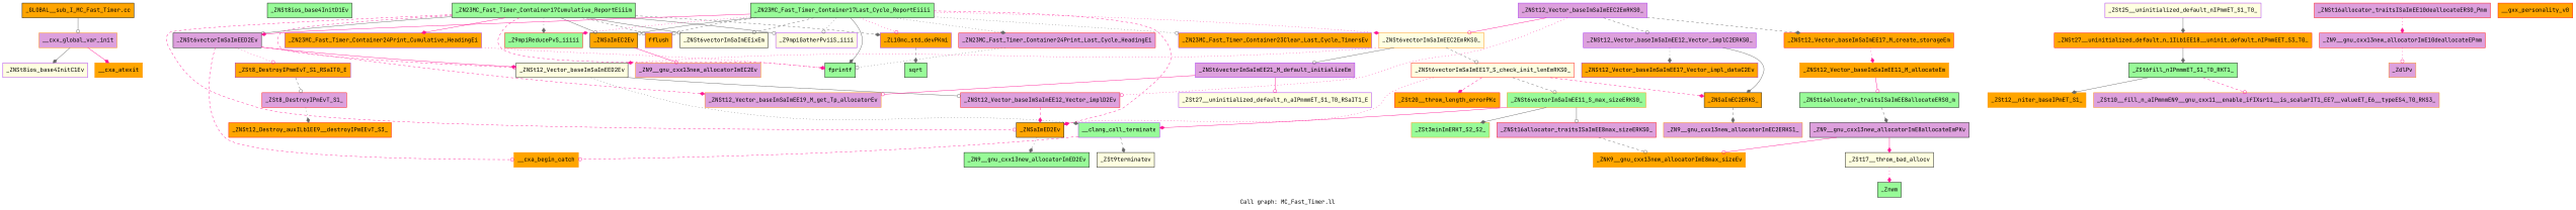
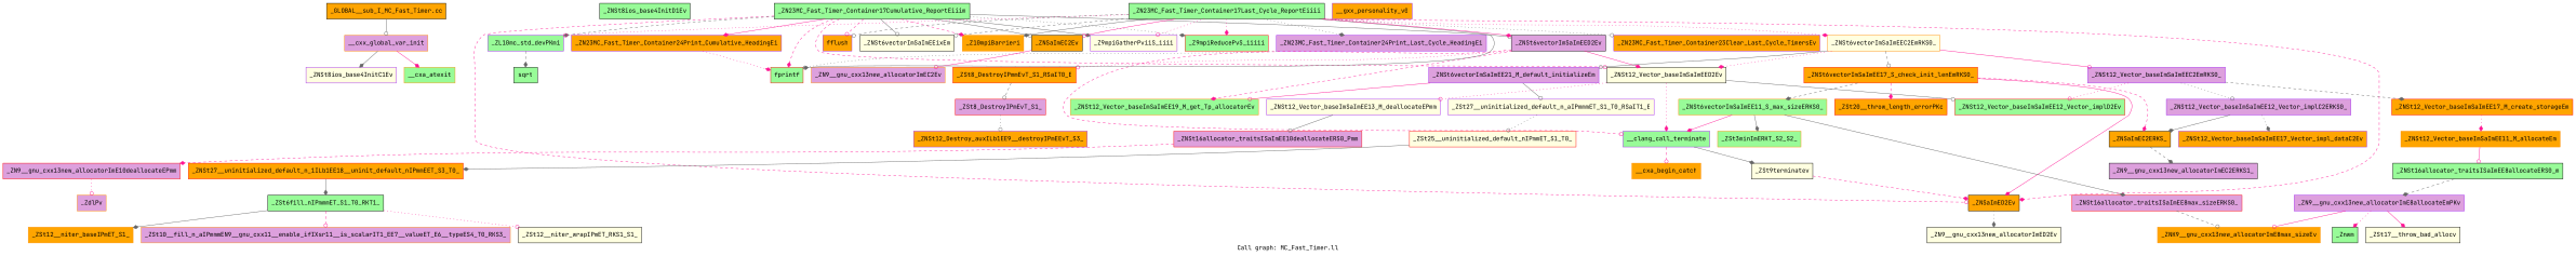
  digraph {
    fontname="JetBrains Mono"
    label="Call graph: MC_Fast_Timer.ll"
    node [color=black fillcolor=orange fontname="JetBrains Mono" shape=record style=filled]
    edge [arrowhead=diamond color=gray40 fontname="JetBrains Mono" style=solid]
    n1 [color=darkorange fillcolor=plum label="{__cxx_global_var_init}"]
    n2 [color=purple fillcolor=lightyellow label="{_ZNSt8ios_base4InitC1Ev}"]
-   n3 [color=darkorange label="{__cxa_atexit}"]
+   n3 [color=darkorange fillcolor=palegreen label="{__cxa_atexit}"]
    n4 [fillcolor=palegreen label="{_ZNSt8ios_base4InitD1Ev}"]
-   n5 [color=red fillcolor=plum label="{_ZN23MC_Fast_Timer_Container24Print_Last_Cycle_HeadingEi}"]
-   n6 [fillcolor=palegreen label="{fprintf}"]
+   n5 [color=purple fillcolor=plum label="{_ZN23MC_Fast_Timer_Container24Print_Last_Cycle_HeadingEi}"]
+   n6 [color=red fillcolor=palegreen label="{fprintf}"]
    n7 [color=purple label="{_ZN23MC_Fast_Timer_Container24Print_Cumulative_HeadingEi}"]
    n8 [fillcolor=palegreen label="{_ZN23MC_Fast_Timer_Container17Cumulative_ReportEiiim}"]
    n9 [color=purple label="{fflush}"]
+   n10 [color=darkorange label="{_Z10mpiBarrieri}"]
    n11 [label="{_ZNSaImEC2Ev}"]
    n12 [label="{_ZNSaImED2Ev}"]
    n13 [fillcolor=plum label="{_ZNSt6vectorImSaImEED2Ev}"]
    n14 [fillcolor=lightyellow label="{_ZNSt6vectorImSaImEEixEm}"]
-   n15 [color=purple label="{_ZL10mc_std_devPKmi}"]
+   n15 [color=purple fillcolor=palegreen label="{_ZL10mc_std_devPKmi}"]
    n16 [color=purple fillcolor=lightyellow label="{_Z9mpiGatherPviiS_iiii}"]
    n17 [color=red fillcolor=palegreen label="{_Z9mpiReducePvS_iiiii}"]
    n18 [fillcolor=lightyellow label="{_ZNSt12_Vector_baseImSaImEED2Ev}"]
    n19 [color=darkorange fillcolor=plum label="{_ZN9__gnu_cxx13new_allocatorImEC2Ev}"]
    n20 [color=darkorange fillcolor=lightyellow label="{_ZNSt6vectorImSaImEEC2EmRKS0_}"]
-   n21 [color=red fillcolor=lightyellow label="{_ZNSt6vectorImSaImEE17_S_check_init_lenEmRKS0_}"]
+   n21 [color=red label="{_ZNSt6vectorImSaImEE17_S_check_init_lenEmRKS0_}"]
    n22 [color=purple fillcolor=plum label="{_ZNSt12_Vector_baseImSaImEEC2EmRKS0_}"]
    n23 [color=purple fillcolor=plum label="{_ZNSt6vectorImSaImEE21_M_default_initializeEm}"]
-   n24 [fillcolor=palegreen label="{_ZN9__gnu_cxx13new_allocatorImED2Ev}"]
-   n25 [color=darkorange fillcolor=plum label="{_ZNSt12_Vector_baseImSaImEE19_M_get_Tp_allocatorEv}"]
-   n26 [color=purple label="{_ZSt8_DestroyIPmmEvT_S1_RSaIT0_E}"]
+   n24 [fillcolor=lightyellow label="{_ZN9__gnu_cxx13new_allocatorImED2Ev}"]
+   n25 [color=darkorange fillcolor=palegreen label="{_ZNSt12_Vector_baseImSaImEE19_M_get_Tp_allocatorEv}"]
+   n26 [color=red label="{_ZSt8_DestroyIPmmEvT_S1_RSaIT0_E}"]
    n27 [color=purple fillcolor=palegreen label="{__clang_call_terminate}"]
    n28 [fillcolor=palegreen label="{sqrt}"]
    n29 [label="{_ZNSaImEC2ERKS_}"]
    n30 [color=darkorange fillcolor=palegreen label="{_ZNSt6vectorImSaImEE11_S_max_sizeERKS0_}"]
    n31 [color=red label="{_ZSt20__throw_length_errorPKc}"]
    n32 [color=purple fillcolor=plum label="{_ZNSt12_Vector_baseImSaImEE12_Vector_implC2ERKS0_}"]
    n33 [color=red label="{_ZNSt12_Vector_baseImSaImEE17_M_create_storageEm}"]
-   n34 [color=red fillcolor=plum label="{_ZNSt12_Vector_baseImSaImEE12_Vector_implD2Ev}"]
+   n34 [color=red fillcolor=palegreen label="{_ZNSt12_Vector_baseImSaImEE12_Vector_implD2Ev}"]
    n35 [color=purple fillcolor=lightyellow label="{_ZSt27__uninitialized_default_n_aIPmmmET_S1_T0_RSaIT1_E}"]
+   n36 [color=purple fillcolor=lightyellow label="{_ZNSt12_Vector_baseImSaImEE13_M_deallocateEPmm}"]
    n37 [color=red fillcolor=plum label="{_ZSt8_DestroyIPmEvT_S1_}"]
    n38 [color=darkorange label="{__cxa_begin_catch}"]
    n39 [fillcolor=lightyellow label="{_ZSt9terminatev}"]
-   n40 [color=darkorange fillcolor=plum label="{_ZN9__gnu_cxx13new_allocatorImEC2ERKS1_}"]
+   n40 [fillcolor=plum label="{_ZN9__gnu_cxx13new_allocatorImEC2ERKS1_}"]
    n41 [color=red fillcolor=plum label="{_ZNSt16allocator_traitsISaImEE8max_sizeERKS0_}"]
    n42 [color=darkorange fillcolor=palegreen label="{_ZSt3minImERKT_S2_S2_}"]
    n43 [color=purple label="{_ZNSt12_Vector_baseImSaImEE17_Vector_impl_dataC2Ev}"]
    n44 [color=darkorange label="{_ZNSt12_Vector_baseImSaImEE11_M_allocateEm}"]
-   n45 [color=purple fillcolor=lightyellow label="{_ZSt25__uninitialized_default_nIPmmET_S1_T0_}"]
+   n45 [color=red fillcolor=lightyellow label="{_ZSt25__uninitialized_default_nIPmmET_S1_T0_}"]
    n46 [color=red fillcolor=plum label="{_ZNSt16allocator_traitsISaImEE10deallocateERS0_Pmm}"]
    n47 [color=purple label="{_ZN23MC_Fast_Timer_Container23Clear_Last_Cycle_TimersEv}"]
-   n48 [color=red label="{__gxx_personality_v0}"]
-   n49 [color=red label="{_ZNSt12_Destroy_auxILb1EE9__destroyIPmEEvT_S3_}"]
+   n48 [color=purple label="{__gxx_personality_v0}"]
+   n49 [color=purple label="{_ZNSt12_Destroy_auxILb1EE9__destroyIPmEEvT_S3_}"]
    n50 [fillcolor=palegreen label="{_ZN23MC_Fast_Timer_Container17Last_Cycle_ReportEiiii}"]
    n51 [color=darkorange label="{_ZNK9__gnu_cxx13new_allocatorImE8max_sizeEv}"]
    n52 [fillcolor=palegreen label="{_ZNSt16allocator_traitsISaImEE8allocateERS0_m}"]
    n53 [color=red label="{_ZNSt27__uninitialized_default_n_1ILb1EE18__uninit_default_nIPmmEET_S3_T0_}"]
    n54 [color=red fillcolor=plum label="{_ZN9__gnu_cxx13new_allocatorImE10deallocateEPmm}"]
-   n55 [fillcolor=plum label="{_ZN9__gnu_cxx13new_allocatorImE8allocateEmPKv}"]
+   n55 [color=purple fillcolor=plum label="{_ZN9__gnu_cxx13new_allocatorImE8allocateEmPKv}"]
    n56 [fillcolor=lightyellow label="{_ZSt17__throw_bad_allocv}"]
    n57 [fillcolor=palegreen label="{_Znwm}"]
    n58 [fillcolor=palegreen label="{_ZSt6fill_nIPmmmET_S1_T0_RKT1_}"]
    n59 [color=darkorange label="{_ZSt12__niter_baseIPmET_S1_}"]
    n60 [color=darkorange fillcolor=plum label="{_ZSt10__fill_n_aIPmmmEN9__gnu_cxx11__enable_ifIXsr11__is_scalarIT1_EE7__valueET_E6__typeES4_T0_RKS3_}"]
+   n61 [fillcolor=lightyellow label="{_ZSt12__niter_wrapIPmET_RKS1_S1_}"]
    n62 [color=darkorange fillcolor=plum label="{_ZdlPv}"]
    n63 [label="{_GLOBAL__sub_I_MC_Fast_Timer.cc}"]
    n1 -> n2
    n1 -> n3 [color=deeppink]
    n5 -> n6 [arrowhead=odot style=dotted]
    n7 -> n6 [color=deeppink style=dotted]
-   n8 -> n6 [arrowhead=odot color=deeppink style=dashed]
+   n8 -> n6 [color=deeppink style=dashed]
    n8 -> n7 [color=deeppink]
-   n8 -> n9 [arrowhead=odot style=dashed]
+   n8 -> n9 [arrowhead=odot color=deeppink style=dashed]
+   n8 -> n10 [color=deeppink style=dashed]
    n8 -> n11 [arrowhead=odot]
    n8 -> n12 [arrowhead=odot color=deeppink style=dashed]
    n8 -> n13 [arrowhead=odot]
    n8 -> n14 [arrowhead=odot]
    n8 -> n15 [style=dashed]
-   n8 -> n16 [arrowhead=odot]
+   n8 -> n16
    n8 -> n17 [style=dotted]
    n8 -> n18 [arrowhead=odot color=deeppink style=dashed]
    n11 -> n19 [arrowhead=odot color=deeppink]
    n12 -> n24 [style=dotted]
    n13 -> n18 [color=deeppink]
    n13 -> n25 [color=deeppink style=dashed]
    n13 -> n26 [arrowhead=odot color=deeppink style=dotted]
-   n13 -> n38 [arrowhead=odot color=deeppink style=dashed]
+   n13 -> n27 [arrowhead=odot color=deeppink style=dashed]
    n15 -> n28 [style=dashed]
-   n18 -> n27 [style=dotted]
+   n18 -> n27 [color=deeppink style=dotted]
    n18 -> n34 [arrowhead=odot]
+   n18 -> n36 [arrowhead=odot color=deeppink style=dotted]
    n20 -> n18 [color=deeppink style=dotted]
    n20 -> n21 [arrowhead=odot style=dashed]
-   n22 -> n20 [arrowhead=odot color=deeppink]
+   n20 -> n22 [arrowhead=odot color=deeppink]
    n20 -> n23 [arrowhead=odot]
-   n21 -> n12 [color=deeppink style=dotted]
+   n21 -> n12 [color=deeppink]
    n21 -> n29 [color=deeppink style=dashed]
-   n21 -> n30 [arrowhead=odot style=dashed]
+   n21 -> n30 [style=dashed]
    n21 -> n31 [color=deeppink style=dashed]
-   n22 -> n32 [arrowhead=odot style=dashed]
+   n22 -> n32 [arrowhead=odot style=dotted]
    n22 -> n33 [style=dashed]
    n22 -> n34 [arrowhead=odot color=deeppink style=dotted]
    n23 -> n25 [arrowhead=odot color=deeppink]
-   n23 -> n35 [arrowhead=odot color=deeppink]
+   n23 -> n35 [arrowhead=odot]
    n26 -> n37 [arrowhead=odot style=dashed]
    n27 -> n38 [arrowhead=odot color=deeppink style=dashed]
-   n27 -> n39 [style=dashed]
+   n27 -> n39
    n29 -> n40 [style=dashed]
    n30 -> n27 [color=deeppink]
-   n30 -> n41 [arrowhead=odot]
+   n30 -> n41
    n30 -> n42
    n32 -> n29
    n32 -> n43 [style=dotted]
    n33 -> n44 [color=deeppink style=dotted]
-   n34 -> n12 [color=deeppink style=dashed]
-   n37 -> n49 [style=dotted]
+   n39 -> n12 [color=deeppink style=dashed]
+   n35 -> n45 [arrowhead=odot style=dotted]
+   n36 -> n46 [arrowhead=odot]
+   n37 -> n49 [arrowhead=odot style=dotted]
    n41 -> n51 [arrowhead=odot style=dashed]
    n44 -> n52 [arrowhead=odot color=deeppink]
    n45 -> n53
-   n46 -> n54 [color=deeppink style=dotted]
+   n46 -> n54 [color=deeppink style=dashed]
    n50 -> n5 [style=dotted]
    n50 -> n6
    n50 -> n9 [arrowhead=odot style=dashed]
-   n50 -> n11 [arrowhead=odot]
+   n50 -> n10
+   n50 -> n11 [arrowhead=odot color=deeppink]
    n50 -> n12 [color=deeppink style=dashed]
    n50 -> n13 [color=deeppink]
    n50 -> n14 [arrowhead=odot style=dashed]
    n50 -> n15 [arrowhead=odot color=deeppink style=dotted]
-   n50 -> n16 [arrowhead=odot style=dotted]
+   n50 -> n16 [arrowhead=odot color=deeppink style=dotted]
    n50 -> n17 [color=deeppink style=dotted]
    n50 -> n20 [color=deeppink style=dotted]
    n50 -> n47 [arrowhead=odot style=dotted]
    n52 -> n55 [style=dashed]
    n53 -> n58
    n54 -> n62 [arrowhead=odot color=deeppink style=dotted]
    n55 -> n51 [arrowhead=odot color=deeppink]
    n55 -> n56 [color=deeppink]
-   n56 -> n57 [color=deeppink style=dotted]
+   n55 -> n57 [color=deeppink style=dotted]
    n58 -> n59
    n58 -> n60 [arrowhead=odot color=deeppink style=dashed]
+   n58 -> n61 [arrowhead=odot color=deeppink style=dotted]
    n63 -> n1 [arrowhead=odot]
  }
